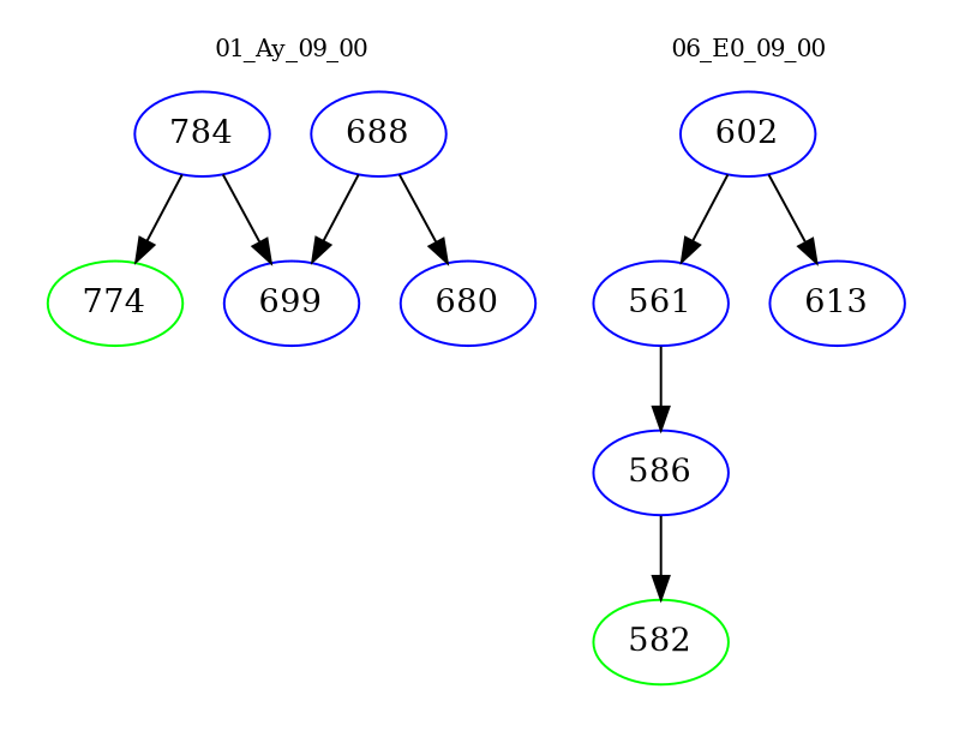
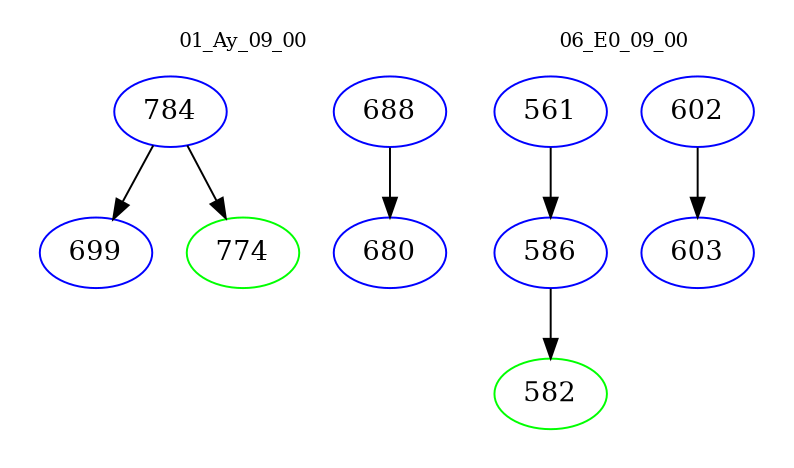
  digraph {
    node [color=blue]
    edge [color=black]
    n1 [label=688]
    n2 [label=680]
    n3 [label=699]
    n4 [label=784]
    n5 [color=green label=774]
    n6 [label=602]
    n7 [label=561]
-   n8 [label=613]
+   n8 [label=603]
    n9 [label=586]
    n10 [color=green label=582]
    subgraph cluster_1 {
      color=white
      fontsize=10
      label="01_Ay_09_00"
      n1
      n2
      n3
      n4
      n5
    }
    subgraph cluster_2 {
      color=white
      fontsize=10
      label="06_E0_09_00"
      n6
      n7
      n8
      n9
      n10
    }
    n1 -> n2
-   n1 -> n3
    n4 -> n3
    n4 -> n5
-   n6 -> n7
    n6 -> n8
    n7 -> n9
    n9 -> n10
  }
